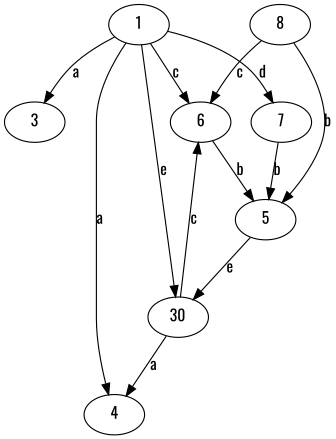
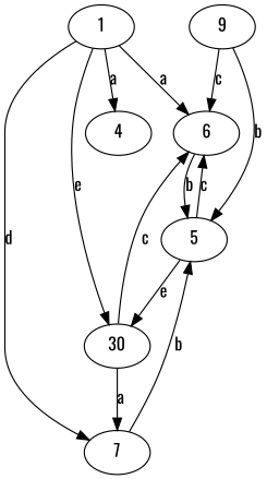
  strict digraph {
    fontname=Oswald
    node [fontname=Oswald]
    edge [fontname=Oswald]
    1
-   3
    4
    6
    7
    n6 [label=30]
    5
-   8
-   1 -> 3 [label=a]
+   8 [label=9]
    1 -> 4 [label=a]
-   1 -> 6 [label=c]
+   1 -> 6 [label=a]
    1 -> 7 [label=d]
    1 -> n6 [label=e]
    6 -> 5 [label=b]
    7 -> 5 [label=b]
-   n6 -> 4 [label=a]
+   n6 -> 7 [label=a]
    n6 -> 6 [label=c]
+   5 -> 6 [label=c]
    5 -> n6 [label=e]
    8 -> 6 [label=c]
    8 -> 5 [label=b]
  }
